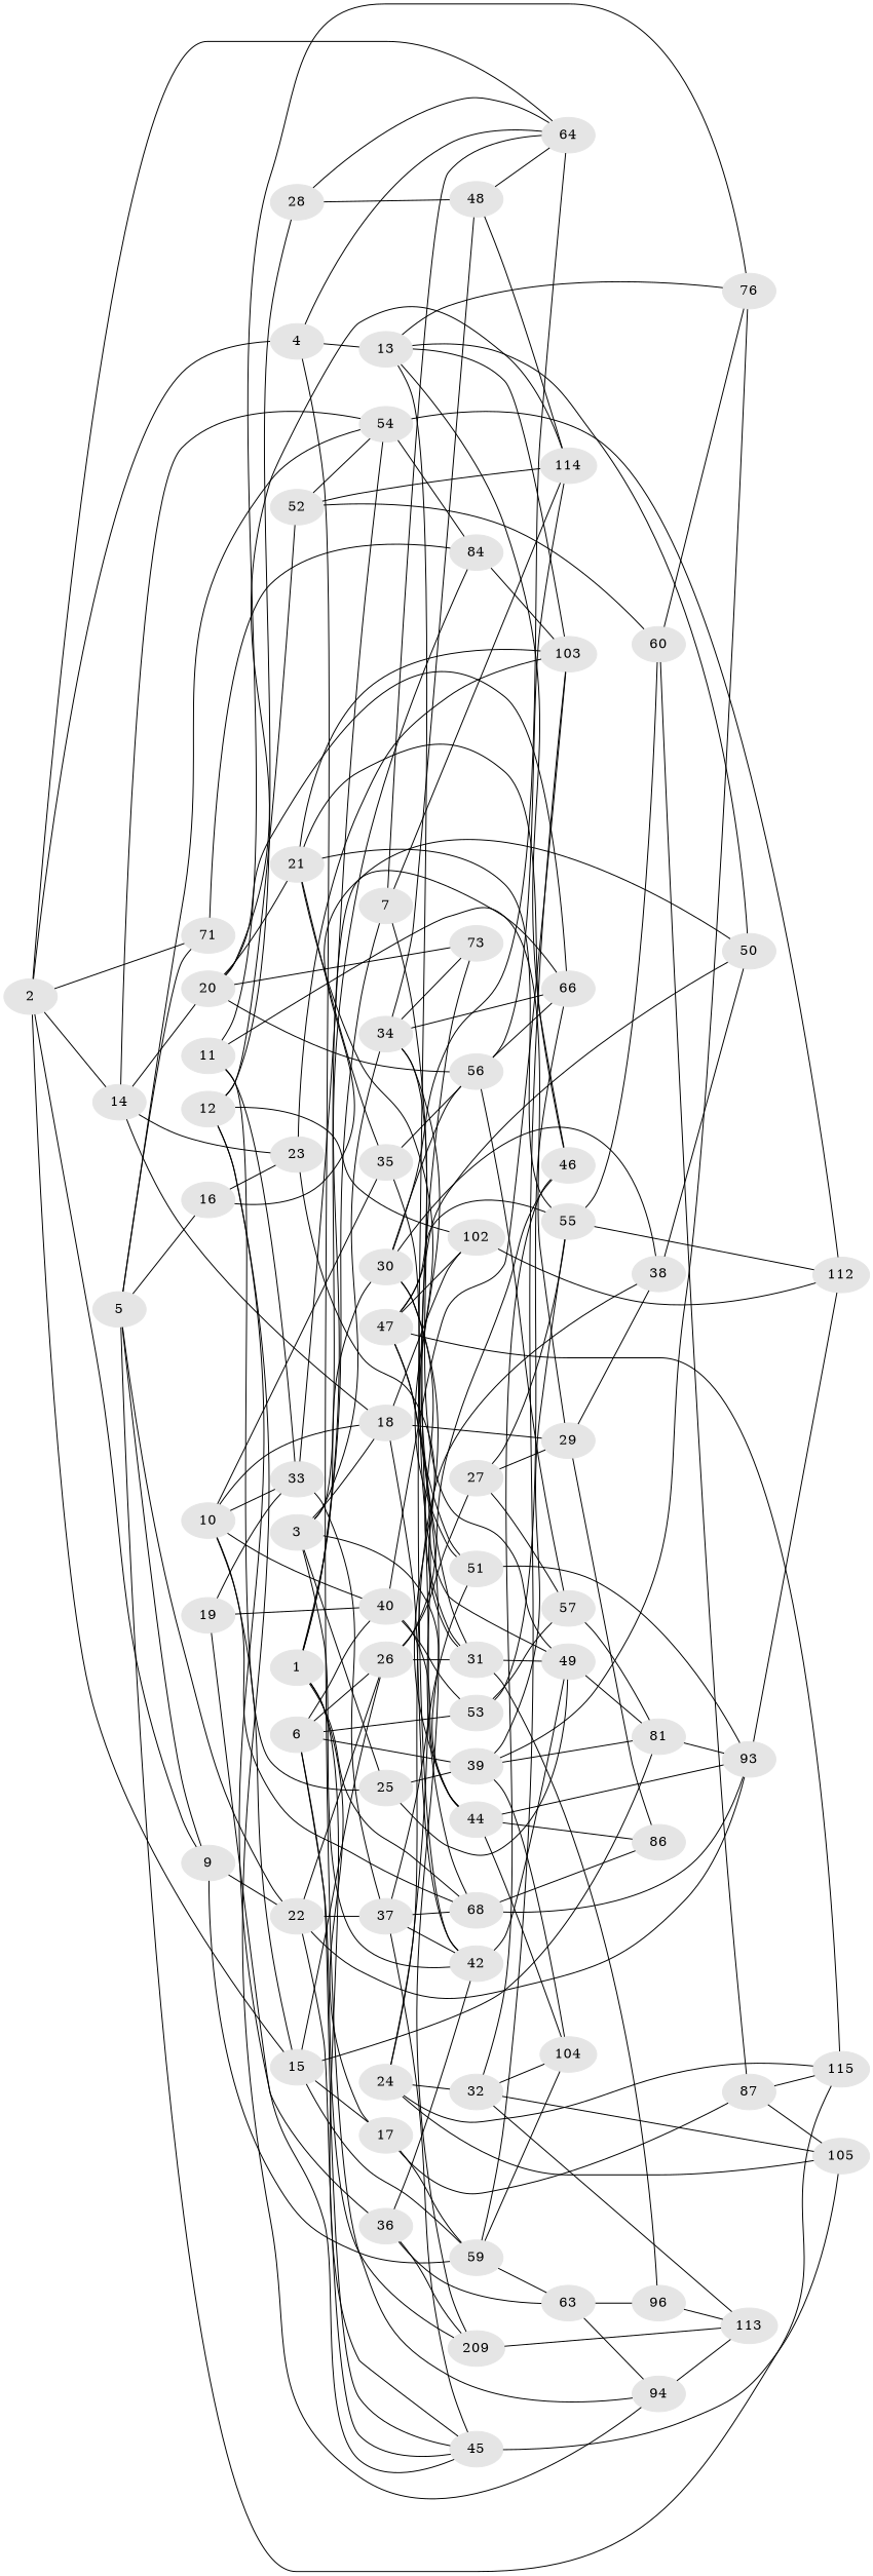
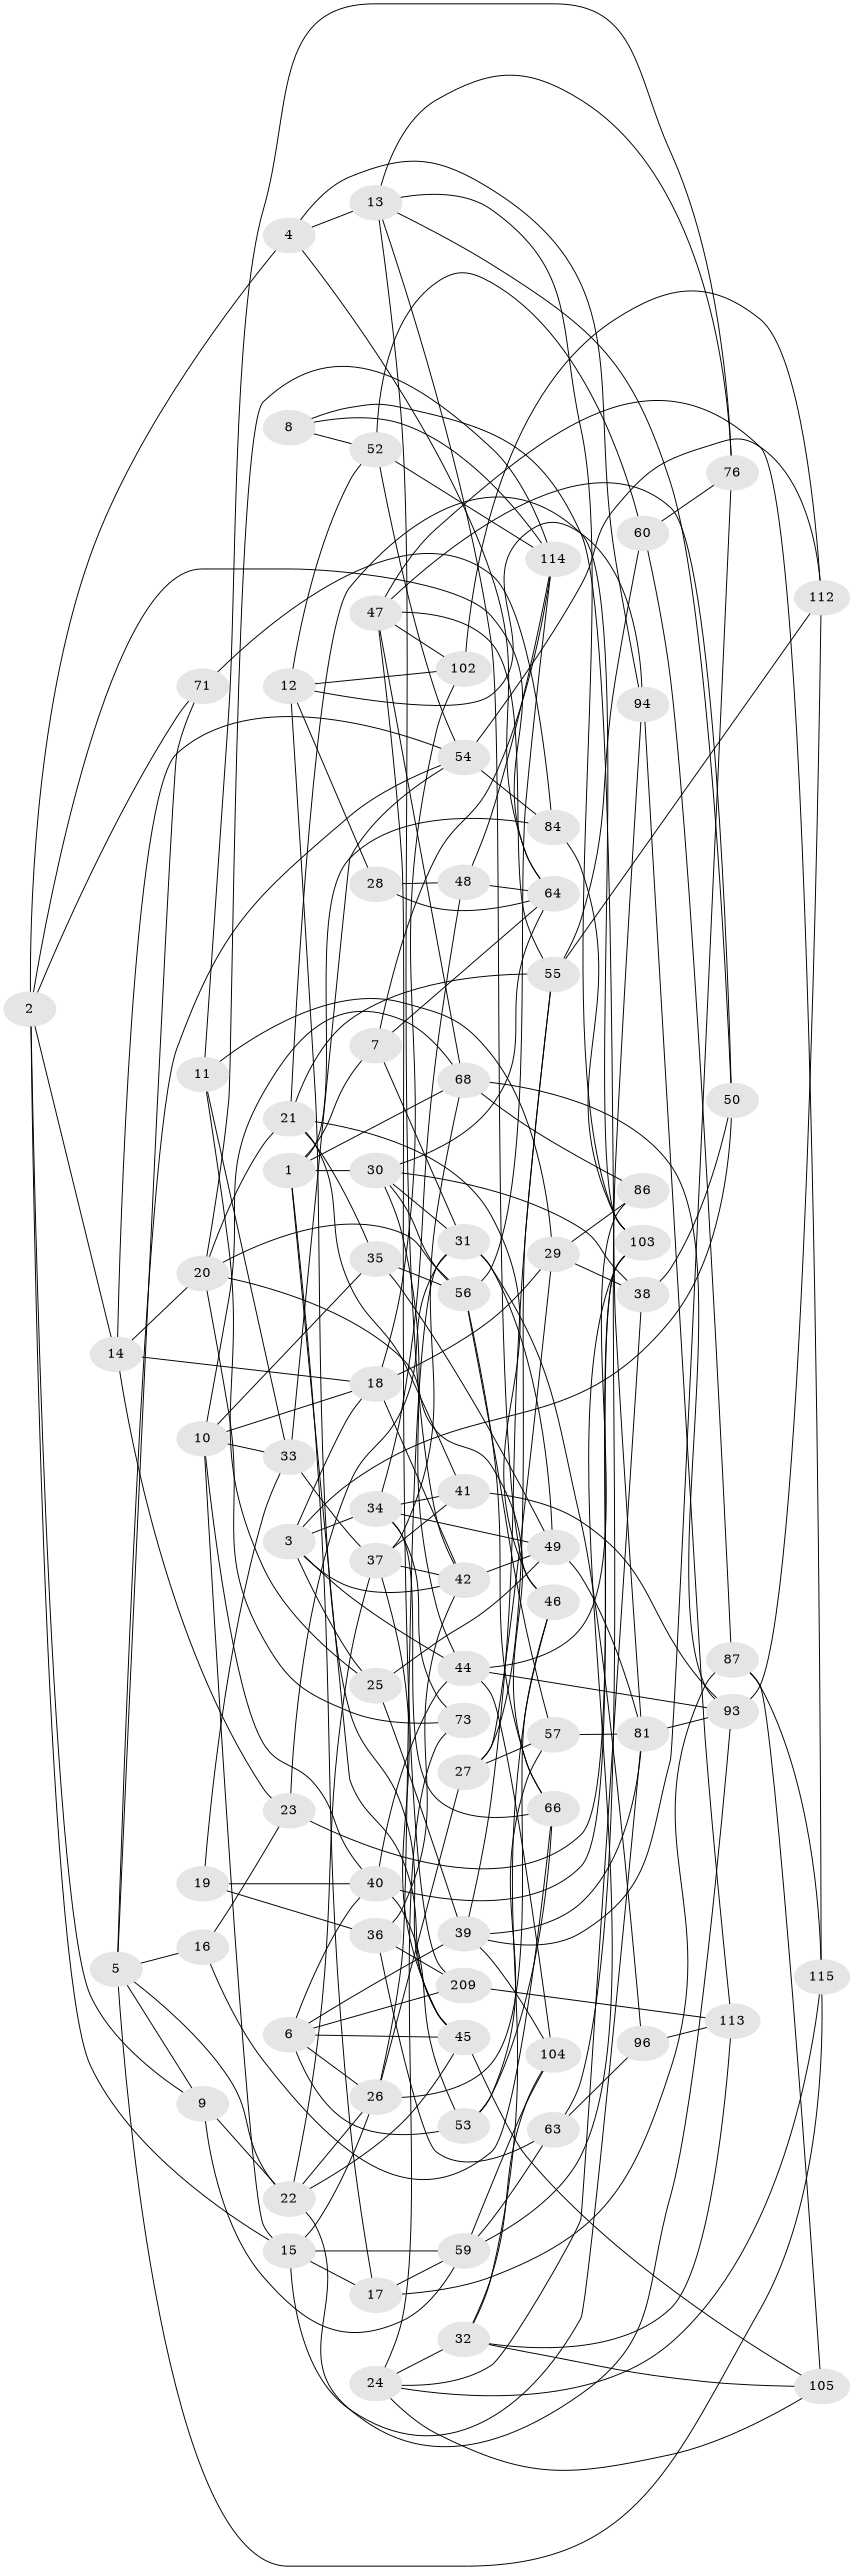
  graph {
    rankdir=LR
    node [color=gray90 style=filled]
    1 [super="+95"]
    7
    17
    30 [super="+101"]
    45 [super="+111"]
    68 [super="+82"]
    84
    64 [super="+78"]
    31 [super="+120"]
    114 [super="+118"]
    59 [super="+88"]
    87
    44 [super="+121"]
    56 [super="+100"]
    38
    105
    93 [super="+97"]
    86
    103 [super="+108"]
    2 [super="+98"]
    4
    9
    14 [super="+69"]
    15 [super="+75"]
    71
    13 [super="+70"]
    94
    22 [super="+74"]
    18 [super="+67"]
    54 [super="+83"]
    20 [super="+106"]
    23 [super="+90"]
    26 [super="+80"]
    81 [super="+107"]
    3 [super="+72"]
    25
    34 [super="+61"]
    42 [super="+110"]
    50
    29 [super="+77"]
    102
    39 [super="+99"]
    49 [super="+117"]
    73
    66
-   51
+   51 [label=41]
    48
    104
    76
    46
    113
    5 [super="+65"]
    16
    115
    37 [super="+116"]
    112
    6 [super="+91"]
    40 [super="+41"]
    53
    n60 [label=209]
    27
    55 [super="+79"]
    57
    96
    52 [super="+62"]
    60
+   8
    63
    10 [super="+85"]
    35
    33
    11
    12 [super="+119"]
    28
    21 [super="+92"]
    19
    36
    24 [super="+58"]
    32 [super="+43"]
    47 [super="+89"]
    1 -- 7
    1 -- 17
    1 -- 30
    1 -- 45
    1 -- 68
    1 -- 84
    7 -- 64
    7 -- 31
    7 -- 114
    17 -- 59
    17 -- 87
    30 -- 64
    30 -- 31
    30 -- 44
    30 -- 56
    30 -- 38
    45 -- 105
    68 -- 93
    68 -- 86
    84 -- 103
    31 -- 49
    31 -- 96
    59 -- 103
    59 -- 104
    59 -- 63
    87 -- 105
    87 -- 115
    44 -- 93
    44 -- 86
    44 -- 104
    56 -- 114
    56 -- 66
    56 -- 57
    38 -- 50
    93 -- 112
    2 -- 64
    2 -- 4
    2 -- 9
    2 -- 14
    2 -- 15
    2 -- 71
    4 -- 64
    4 -- 13
    4 -- 94
    9 -- 59
    9 -- 22
    14 -- 18
    14 -- 54
    14 -- 20
    14 -- 23 [weight=2]
    15 -- 17
    15 -- 59
    15 -- 26
    15 -- 81
    71 -- 84
    13 -- 103
    13 -- 42
    13 -- 50
    13 -- 76
    13 -- 46
    94 -- 113
    22 -- 45
    22 -- 93
    22 -- 26
    22 -- 37
    18 -- 42
    18 -- 29
    18 -- 102
    54 -- 84
    54 -- 112
    20 -- 114
    20 -- 56
    20 -- 73
    20 -- 66
    20 -- 21
    23 -- 31
    23 -- 103
    26 -- 31
    26 -- 46
    26 -- 27
    81 -- 93
    3 -- 44
    3 -- 18
    3 -- 25
    3 -- 34
    3 -- 42
    3 -- 50
    25 -- 39
    25 -- 49
    34 -- 49
    34 -- 73
    34 -- 66
    34 -- 51
    34 -- 48
    42 -- 49
    29 -- 38
    29 -- 86 [weight=2]
    102 -- 112
    39 -- 81
    39 -- 104
    39 -- 76
    39 -- 55
    49 -- 81
    51 -- 93
    48 -- 64
    48 -- 114
    5 -- 9
    5 -- 71
    5 -- 22
    5 -- 54
    5 -- 16
    5 -- 115
    16 -- 23 [weight=2]
    16 -- 66
    37 -- 45
    37 -- 68
    37 -- 42
    37 -- 51
    6 -- 45
    6 -- 26
    6 -- 39
    6 -- 40
    6 -- 53
    6 -- n60
    40 -- 44
    40 -- 103
    40 -- 53
    53 -- 66
    53 -- 57
    n60 -- 113
    27 -- 29
    27 -- 55
    27 -- 57
    55 -- 112
    55 -- 60
    57 -- 81
    96 -- 113
    52 -- 114
    52 -- 54
    52 -- 60
    60 -- 87
    60 -- 76
+   8 -- 114
+   8 -- 81
+   8 -- 52 [weight=2]
    63 -- 94
    63 -- 96
    10 -- 68
    10 -- 15
    10 -- 18
    10 -- 40
    10 -- 35
    10 -- 33
    35 -- 56
    35 -- 49
    33 -- 54
    33 -- 37
    11 -- 25
    11 -- 29
    11 -- 76
    11 -- 33
    12 -- 45
    12 -- 94
    12 -- 102
    12 -- 52
    12 -- 28 [weight=2]
    28 -- 64
    28 -- 48
    21 -- 103
    21 -- 51
    21 -- 46
    21 -- 55
    21 -- 35
    19 -- 40
    19 -- 33
    19 -- 36
    36 -- 42
    36 -- n60
    36 -- 63
    24 -- 38
    24 -- 105
    24 -- 73
    24 -- 115
    24 -- 32 [weight=2]
    32 -- 105
    32 -- 104
    32 -- 46
    32 -- 113
    47 -- 68
    47 -- 50
    47 -- 102
    47 -- 115
    47 -- n60
    47 -- 55
  }
